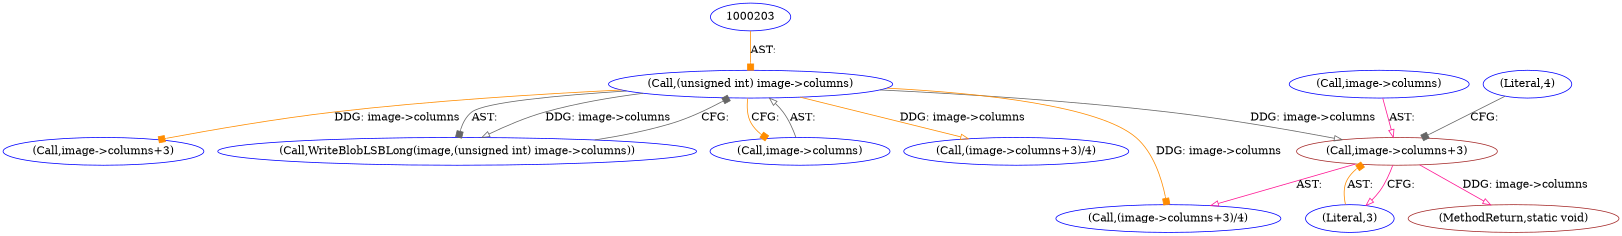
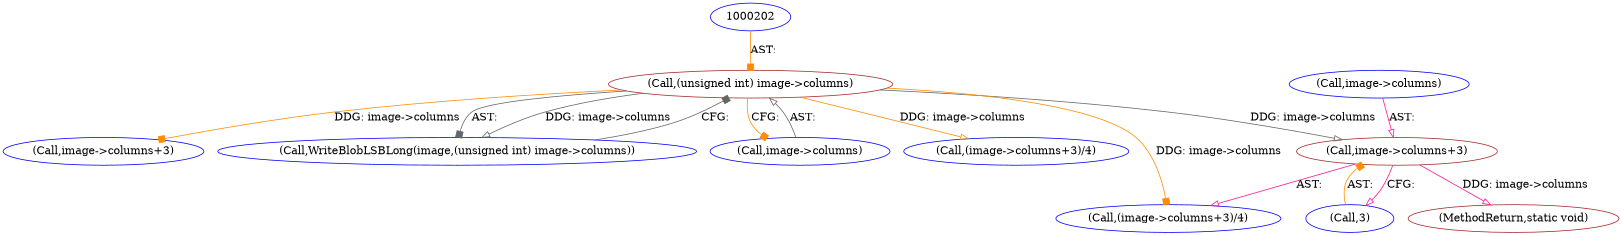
  digraph {
    node [color=blue]
    edge [arrowhead=onormal color=darkorange]
    n1 [color=brown label="(Call,image->columns+3)"]
-   n2 [label="(Literal,3)"]
+   n2 [label="(Call,3)"]
    n3 [label="(Call,(image->columns+3)/4)"]
    n4 [color=brown label="(MethodReturn,static void)"]
-   n5 [label="(Call,(unsigned int) image->columns)"]
+   n5 [color=brown label="(Call,(unsigned int) image->columns)"]
    n6 [label="(Call,image->columns+3)"]
    n7 [label="(Call,WriteBlobLSBLong(image,(unsigned int) image->columns))"]
    n8 [label="(Call,image->columns)"]
    n9 [label="(Call,(image->columns+3)/4)"]
    n10 [label="(Call,image->columns)"]
-   n11 [label="(Literal,4)"]
-   1000202 [label=1000203]
+   1000202
    n1 -> n2 [color=deeppink label="CFG: "]
    n1 -> n3 [color=deeppink label="AST: "]
    n1 -> n4 [color=deeppink label="DDG: image->columns"]
    n2 -> n1 [arrowhead=box label="AST: "]
    n5 -> n1 [color=gray40 label="DDG: image->columns"]
    n5 -> n3 [arrowhead=box label="DDG: image->columns"]
    n5 -> n6 [arrowhead=box label="DDG: image->columns"]
    n5 -> n7 [arrowhead=box color=gray40 label="AST: "]
    n5 -> n7 [color=gray40 label="DDG: image->columns"]
    n5 -> n8 [arrowhead=box label="CFG: "]
    n5 -> n9 [label="DDG: image->columns"]
    n7 -> n5 [arrowhead=box color=gray40 label="CFG: "]
    n8 -> n5 [color=gray40 label="AST: "]
    n10 -> n1 [color=deeppink label="AST: "]
-   n11 -> n1 [arrowhead=box color=gray40 label="CFG: "]
    1000202 -> n5 [arrowhead=box label="AST: "]
  }
